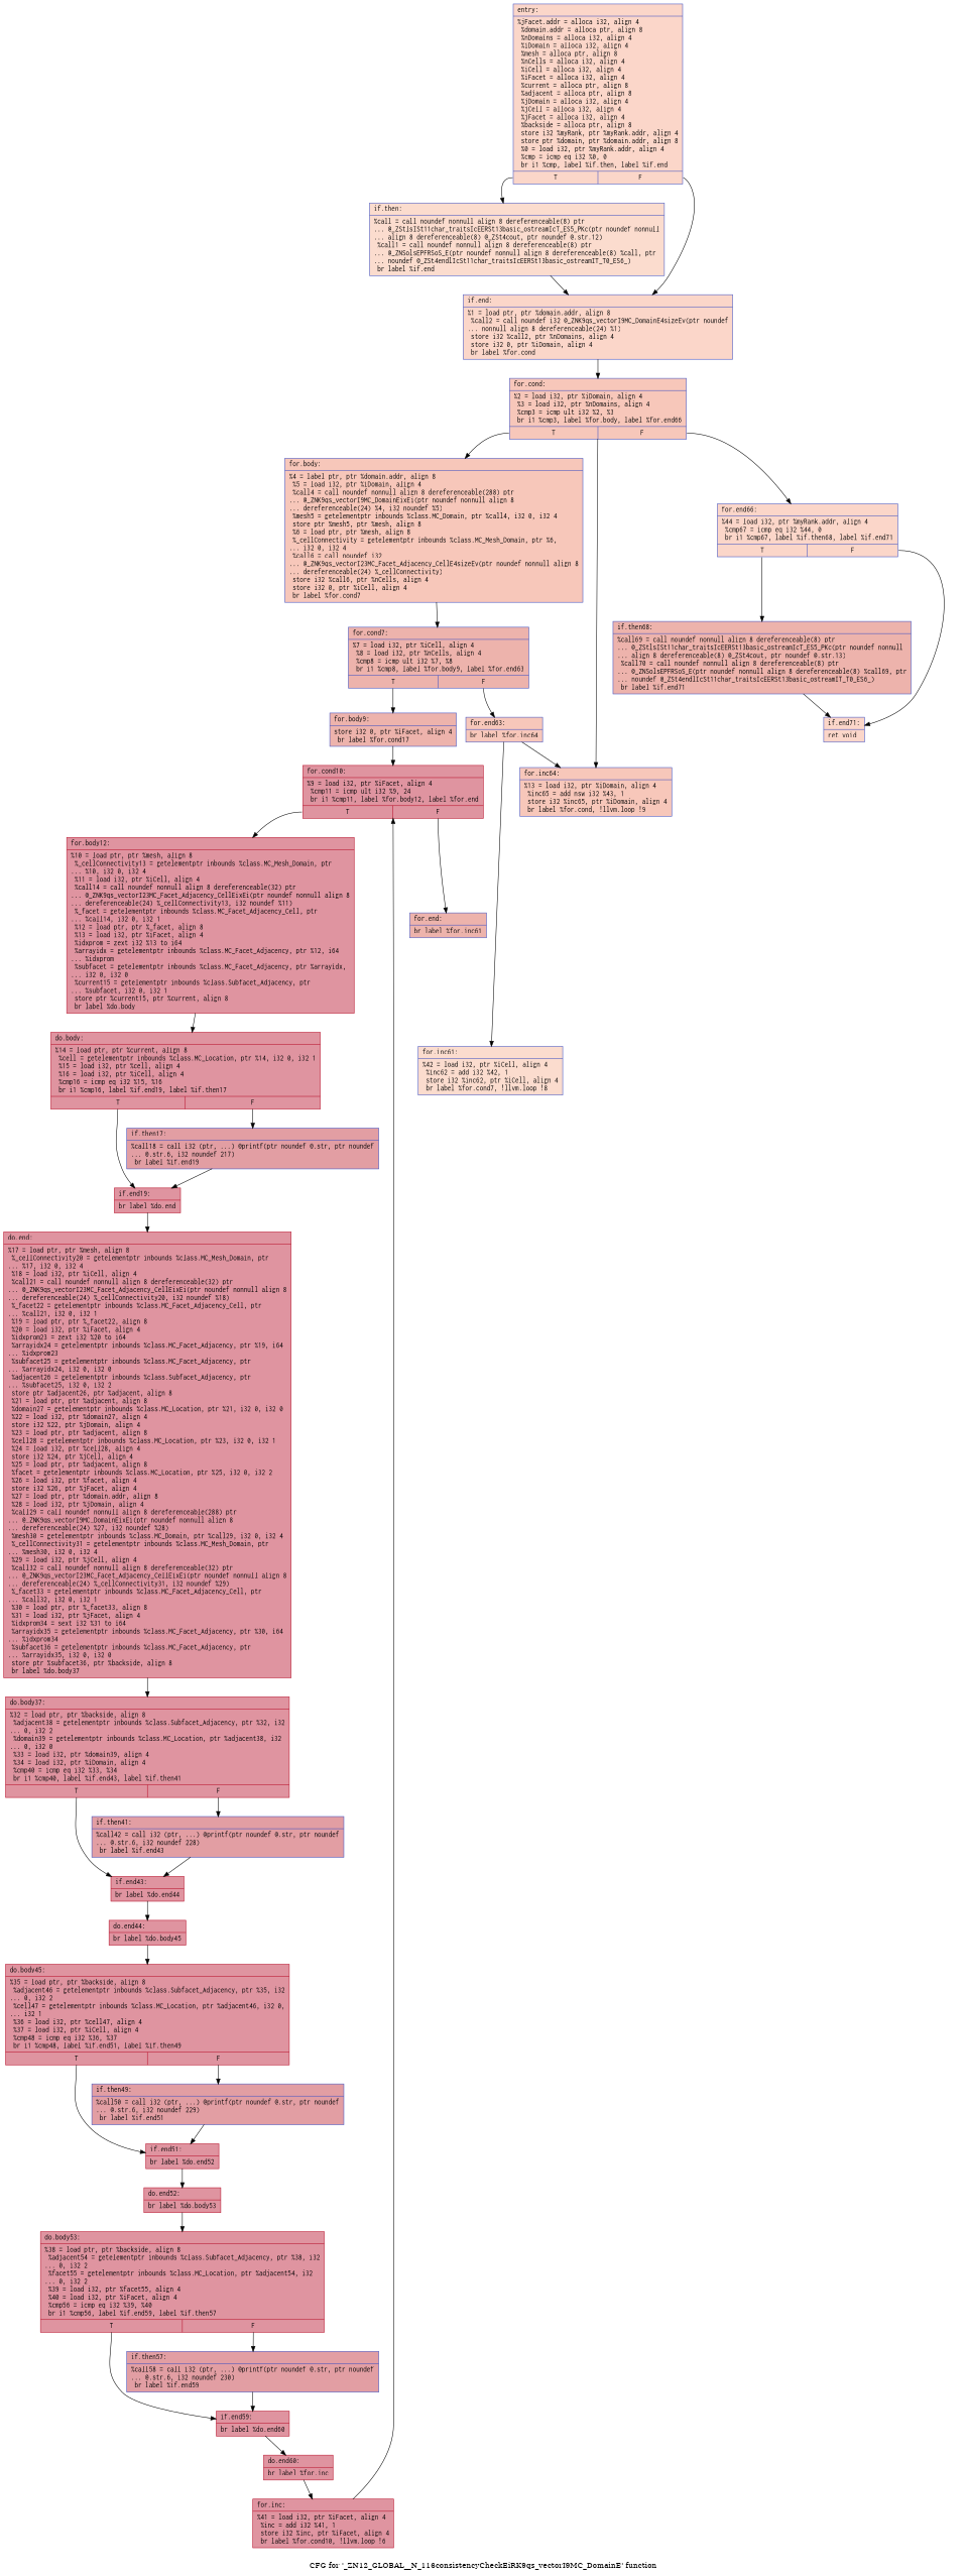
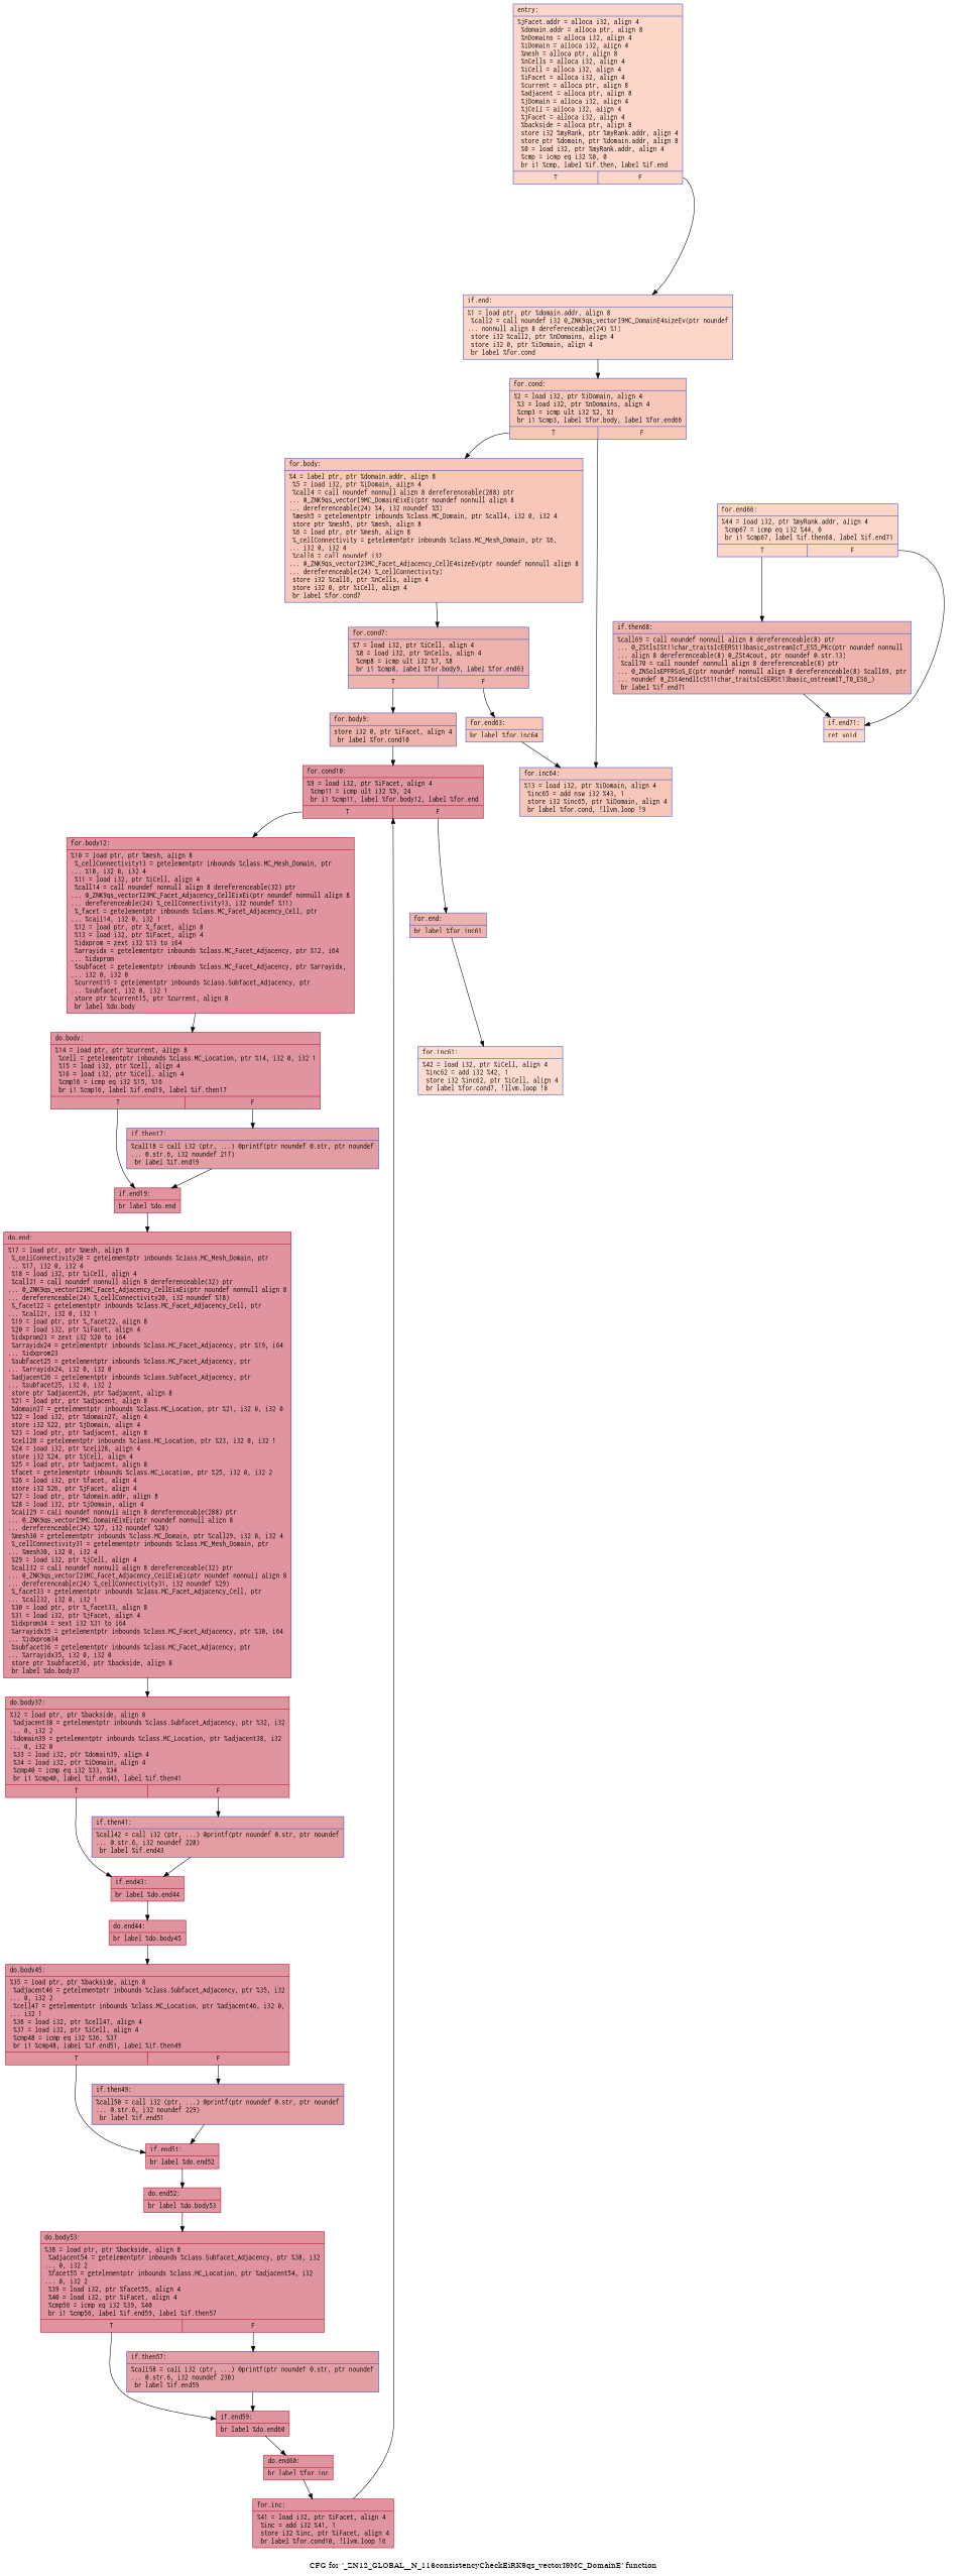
  digraph {
    label="CFG for '_ZN12_GLOBAL__N_116consistencyCheckEiRK9qs_vectorI9MC_DomainE' function"
    node [color="#3d50c3ff" fillcolor="#b70d2870" fontname=Courier shape=record style=filled]
    n1 [fillcolor="#f6a38570" label="{entry:\l|  %jFacet.addr = alloca i32, align 4\l  %domain.addr = alloca ptr, align 8\l  %nDomains = alloca i32, align 4\l  %iDomain = alloca i32, align 4\l  %mesh = alloca ptr, align 8\l  %nCells = alloca i32, align 4\l  %iCell = alloca i32, align 4\l  %iFacet = alloca i32, align 4\l  %current = alloca ptr, align 8\l  %adjacent = alloca ptr, align 8\l  %jDomain = alloca i32, align 4\l  %jCell = alloca i32, align 4\l  %jFacet = alloca i32, align 4\l  %backside = alloca ptr, align 8\l  store i32 %myRank, ptr %myRank.addr, align 4\l  store ptr %domain, ptr %domain.addr, align 8\l  %0 = load i32, ptr %myRank.addr, align 4\l  %cmp = icmp eq i32 %0, 0\l  br i1 %cmp, label %if.then, label %if.end\l|{<s0>T|<s1>F}}"]
-   n2 [fillcolor="#f7af9170" label="{if.then:\l|  %call = call noundef nonnull align 8 dereferenceable(8) ptr\l... @_ZStlsISt11char_traitsIcEERSt13basic_ostreamIcT_ES5_PKc(ptr noundef nonnull\l... align 8 dereferenceable(8) @_ZSt4cout, ptr noundef @.str.12)\l  %call1 = call noundef nonnull align 8 dereferenceable(8) ptr\l... @_ZNSolsEPFRSoS_E(ptr noundef nonnull align 8 dereferenceable(8) %call, ptr\l... noundef @_ZSt4endlIcSt11char_traitsIcEERSt13basic_ostreamIT_T0_ES6_)\l  br label %if.end\l}"]
    n3 [fillcolor="#f6a38570" label="{if.end:\l|  %1 = load ptr, ptr %domain.addr, align 8\l  %call2 = call noundef i32 @_ZNK9qs_vectorI9MC_DomainE4sizeEv(ptr noundef\l... nonnull align 8 dereferenceable(24) %1)\l  store i32 %call2, ptr %nDomains, align 4\l  store i32 0, ptr %iDomain, align 4\l  br label %for.cond\l}"]
    n4 [fillcolor="#ec7f6370" label="{for.cond:\l|  %2 = load i32, ptr %iDomain, align 4\l  %3 = load i32, ptr %nDomains, align 4\l  %cmp3 = icmp ult i32 %2, %3\l  br i1 %cmp3, label %for.body, label %for.end66\l|{<s0>T|<s1>F}}"]
    n5 [fillcolor="#ec7f6370" label="{for.body:\l|  %4 = label ptr, ptr %domain.addr, align 8\l  %5 = load i32, ptr %iDomain, align 4\l  %call4 = call noundef nonnull align 8 dereferenceable(288) ptr\l... @_ZNK9qs_vectorI9MC_DomainEixEi(ptr noundef nonnull align 8\l... dereferenceable(24) %4, i32 noundef %5)\l  %mesh5 = getelementptr inbounds %class.MC_Domain, ptr %call4, i32 0, i32 4\l  store ptr %mesh5, ptr %mesh, align 8\l  %6 = load ptr, ptr %mesh, align 8\l  %_cellConnectivity = getelementptr inbounds %class.MC_Mesh_Domain, ptr %6,\l... i32 0, i32 4\l  %call6 = call noundef i32\l... @_ZNK9qs_vectorI23MC_Facet_Adjacency_CellE4sizeEv(ptr noundef nonnull align 8\l... dereferenceable(24) %_cellConnectivity)\l  store i32 %call6, ptr %nCells, align 4\l  store i32 0, ptr %iCell, align 4\l  br label %for.cond7\l}"]
    n6 [fillcolor="#f6a38570" label="{for.end66:\l|  %44 = load i32, ptr %myRank.addr, align 4\l  %cmp67 = icmp eq i32 %44, 0\l  br i1 %cmp67, label %if.then68, label %if.end71\l|{<s0>T|<s1>F}}"]
    n7 [fillcolor="#ec7f6370" label="{for.inc64:\l|  %13 = load i32, ptr %iDomain, align 4\l  %inc65 = add nsw i32 %43, 1\l  store i32 %inc65, ptr %iDomain, align 4\l  br label %for.cond, !llvm.loop !9\l}"]
    n8 [fillcolor="#d6524470" label="{for.cond7:\l|  %7 = load i32, ptr %iCell, align 4\l  %8 = load i32, ptr %nCells, align 4\l  %cmp8 = icmp ult i32 %7, %8\l  br i1 %cmp8, label %for.body9, label %for.end63\l|{<s0>T|<s1>F}}"]
    n9 [fillcolor="#d6524470" label="{if.then68:\l|  %call69 = call noundef nonnull align 8 dereferenceable(8) ptr\l... @_ZStlsISt11char_traitsIcEERSt13basic_ostreamIcT_ES5_PKc(ptr noundef nonnull\l... align 8 dereferenceable(8) @_ZSt4cout, ptr noundef @.str.13)\l  %call70 = call noundef nonnull align 8 dereferenceable(8) ptr\l... @_ZNSolsEPFRSoS_E(ptr noundef nonnull align 8 dereferenceable(8) %call69, ptr\l... noundef @_ZSt4endlIcSt11char_traitsIcEERSt13basic_ostreamIT_T0_ES6_)\l  br label %if.end71\l}"]
    n10 [fillcolor="#f6a38570" label="{if.end71:\l|  ret void\l}"]
-   n11 [fillcolor="#d6524470" label="{for.body9:\l|  store i32 0, ptr %iFacet, align 4\l  br label %for.cond17\l}"]
+   n11 [fillcolor="#d6524470" label="{for.body9:\l|  store i32 0, ptr %iFacet, align 4\l  br label %for.cond10\l}"]
    n12 [fillcolor="#ec7f6370" label="{for.end63:\l|  br label %for.inc64\l}"]
    n13 [color="#b70d28ff" label="{for.cond10:\l|  %9 = load i32, ptr %iFacet, align 4\l  %cmp11 = icmp ult i32 %9, 24\l  br i1 %cmp11, label %for.body12, label %for.end\l|{<s0>T|<s1>F}}"]
    n14 [color="#b70d28ff" label="{for.body12:\l|  %10 = load ptr, ptr %mesh, align 8\l  %_cellConnectivity13 = getelementptr inbounds %class.MC_Mesh_Domain, ptr\l... %10, i32 0, i32 4\l  %11 = load i32, ptr %iCell, align 4\l  %call14 = call noundef nonnull align 8 dereferenceable(32) ptr\l... @_ZNK9qs_vectorI23MC_Facet_Adjacency_CellEixEi(ptr noundef nonnull align 8\l... dereferenceable(24) %_cellConnectivity13, i32 noundef %11)\l  %_facet = getelementptr inbounds %class.MC_Facet_Adjacency_Cell, ptr\l... %call14, i32 0, i32 1\l  %12 = load ptr, ptr %_facet, align 8\l  %13 = load i32, ptr %iFacet, align 4\l  %idxprom = zext i32 %13 to i64\l  %arrayidx = getelementptr inbounds %class.MC_Facet_Adjacency, ptr %12, i64\l... %idxprom\l  %subfacet = getelementptr inbounds %class.MC_Facet_Adjacency, ptr %arrayidx,\l... i32 0, i32 0\l  %current15 = getelementptr inbounds %class.Subfacet_Adjacency, ptr\l... %subfacet, i32 0, i32 1\l  store ptr %current15, ptr %current, align 8\l  br label %do.body\l}"]
    n15 [fillcolor="#d6524470" label="{for.end:\l|  br label %for.inc61\l}"]
    n16 [color="#b70d28ff" label="{do.body:\l|  %14 = load ptr, ptr %current, align 8\l  %cell = getelementptr inbounds %class.MC_Location, ptr %14, i32 0, i32 1\l  %15 = load i32, ptr %cell, align 4\l  %16 = load i32, ptr %iCell, align 4\l  %cmp16 = icmp eq i32 %15, %16\l  br i1 %cmp16, label %if.end19, label %if.then17\l|{<s0>T|<s1>F}}"]
    n17 [fillcolor="#f7af9170" label="{for.inc61:\l|  %42 = load i32, ptr %iCell, align 4\l  %inc62 = add i32 %42, 1\l  store i32 %inc62, ptr %iCell, align 4\l  br label %for.cond7, !llvm.loop !8\l}"]
    n18 [color="#b70d28ff" label="{if.end19:\l|  br label %do.end\l}"]
    n19 [fillcolor="#be242e70" label="{if.then17:\l|  %call18 = call i32 (ptr, ...) @printf(ptr noundef @.str, ptr noundef\l... @.str.6, i32 noundef 217)\l  br label %if.end19\l}"]
    n20 [color="#b70d28ff" label="{do.end:\l|  %17 = load ptr, ptr %mesh, align 8\l  %_cellConnectivity20 = getelementptr inbounds %class.MC_Mesh_Domain, ptr\l... %17, i32 0, i32 4\l  %18 = load i32, ptr %iCell, align 4\l  %call21 = call noundef nonnull align 8 dereferenceable(32) ptr\l... @_ZNK9qs_vectorI23MC_Facet_Adjacency_CellEixEi(ptr noundef nonnull align 8\l... dereferenceable(24) %_cellConnectivity20, i32 noundef %18)\l  %_facet22 = getelementptr inbounds %class.MC_Facet_Adjacency_Cell, ptr\l... %call21, i32 0, i32 1\l  %19 = load ptr, ptr %_facet22, align 8\l  %20 = load i32, ptr %iFacet, align 4\l  %idxprom23 = zext i32 %20 to i64\l  %arrayidx24 = getelementptr inbounds %class.MC_Facet_Adjacency, ptr %19, i64\l... %idxprom23\l  %subfacet25 = getelementptr inbounds %class.MC_Facet_Adjacency, ptr\l... %arrayidx24, i32 0, i32 0\l  %adjacent26 = getelementptr inbounds %class.Subfacet_Adjacency, ptr\l... %subfacet25, i32 0, i32 2\l  store ptr %adjacent26, ptr %adjacent, align 8\l  %21 = load ptr, ptr %adjacent, align 8\l  %domain27 = getelementptr inbounds %class.MC_Location, ptr %21, i32 0, i32 0\l  %22 = load i32, ptr %domain27, align 4\l  store i32 %22, ptr %jDomain, align 4\l  %23 = load ptr, ptr %adjacent, align 8\l  %cell28 = getelementptr inbounds %class.MC_Location, ptr %23, i32 0, i32 1\l  %24 = load i32, ptr %cell28, align 4\l  store i32 %24, ptr %jCell, align 4\l  %25 = load ptr, ptr %adjacent, align 8\l  %facet = getelementptr inbounds %class.MC_Location, ptr %25, i32 0, i32 2\l  %26 = load i32, ptr %facet, align 4\l  store i32 %26, ptr %jFacet, align 4\l  %27 = load ptr, ptr %domain.addr, align 8\l  %28 = load i32, ptr %jDomain, align 4\l  %call29 = call noundef nonnull align 8 dereferenceable(288) ptr\l... @_ZNK9qs_vectorI9MC_DomainEixEi(ptr noundef nonnull align 8\l... dereferenceable(24) %27, i32 noundef %28)\l  %mesh30 = getelementptr inbounds %class.MC_Domain, ptr %call29, i32 0, i32 4\l  %_cellConnectivity31 = getelementptr inbounds %class.MC_Mesh_Domain, ptr\l... %mesh30, i32 0, i32 4\l  %29 = load i32, ptr %jCell, align 4\l  %call32 = call noundef nonnull align 8 dereferenceable(32) ptr\l... @_ZNK9qs_vectorI23MC_Facet_Adjacency_CellEixEi(ptr noundef nonnull align 8\l... dereferenceable(24) %_cellConnectivity31, i32 noundef %29)\l  %_facet33 = getelementptr inbounds %class.MC_Facet_Adjacency_Cell, ptr\l... %call32, i32 0, i32 1\l  %30 = load ptr, ptr %_facet33, align 8\l  %31 = load i32, ptr %jFacet, align 4\l  %idxprom34 = sext i32 %31 to i64\l  %arrayidx35 = getelementptr inbounds %class.MC_Facet_Adjacency, ptr %30, i64\l... %idxprom34\l  %subfacet36 = getelementptr inbounds %class.MC_Facet_Adjacency, ptr\l... %arrayidx35, i32 0, i32 0\l  store ptr %subfacet36, ptr %backside, align 8\l  br label %do.body37\l}"]
    n21 [color="#b70d28ff" label="{do.body37:\l|  %32 = load ptr, ptr %backside, align 8\l  %adjacent38 = getelementptr inbounds %class.Subfacet_Adjacency, ptr %32, i32\l... 0, i32 2\l  %domain39 = getelementptr inbounds %class.MC_Location, ptr %adjacent38, i32\l... 0, i32 0\l  %33 = load i32, ptr %domain39, align 4\l  %34 = load i32, ptr %iDomain, align 4\l  %cmp40 = icmp eq i32 %33, %34\l  br i1 %cmp40, label %if.end43, label %if.then41\l|{<s0>T|<s1>F}}"]
    n22 [color="#b70d28ff" label="{if.end43:\l|  br label %do.end44\l}"]
    n23 [fillcolor="#be242e70" label="{if.then41:\l|  %call42 = call i32 (ptr, ...) @printf(ptr noundef @.str, ptr noundef\l... @.str.6, i32 noundef 228)\l  br label %if.end43\l}"]
    n24 [color="#b70d28ff" label="{do.end44:\l|  br label %do.body45\l}"]
    n25 [color="#b70d28ff" label="{do.body45:\l|  %35 = load ptr, ptr %backside, align 8\l  %adjacent46 = getelementptr inbounds %class.Subfacet_Adjacency, ptr %35, i32\l... 0, i32 2\l  %cell47 = getelementptr inbounds %class.MC_Location, ptr %adjacent46, i32 0,\l... i32 1\l  %36 = load i32, ptr %cell47, align 4\l  %37 = load i32, ptr %iCell, align 4\l  %cmp48 = icmp eq i32 %36, %37\l  br i1 %cmp48, label %if.end51, label %if.then49\l|{<s0>T|<s1>F}}"]
    n26 [color="#b70d28ff" label="{if.end51:\l|  br label %do.end52\l}"]
    n27 [fillcolor="#be242e70" label="{if.then49:\l|  %call50 = call i32 (ptr, ...) @printf(ptr noundef @.str, ptr noundef\l... @.str.6, i32 noundef 229)\l  br label %if.end51\l}"]
    n28 [color="#b70d28ff" label="{do.end52:\l|  br label %do.body53\l}"]
    n29 [color="#b70d28ff" label="{do.body53:\l|  %38 = load ptr, ptr %backside, align 8\l  %adjacent54 = getelementptr inbounds %class.Subfacet_Adjacency, ptr %38, i32\l... 0, i32 2\l  %facet55 = getelementptr inbounds %class.MC_Location, ptr %adjacent54, i32\l... 0, i32 2\l  %39 = load i32, ptr %facet55, align 4\l  %40 = load i32, ptr %iFacet, align 4\l  %cmp56 = icmp eq i32 %39, %40\l  br i1 %cmp56, label %if.end59, label %if.then57\l|{<s0>T|<s1>F}}"]
    n30 [color="#b70d28ff" label="{if.end59:\l|  br label %do.end60\l}"]
    n31 [fillcolor="#be242e70" label="{if.then57:\l|  %call58 = call i32 (ptr, ...) @printf(ptr noundef @.str, ptr noundef\l... @.str.6, i32 noundef 230)\l  br label %if.end59\l}"]
    n32 [color="#b70d28ff" label="{do.end60:\l|  br label %for.inc\l}"]
    n33 [color="#b70d28ff" label="{for.inc:\l|  %41 = load i32, ptr %iFacet, align 4\l  %inc = add i32 %41, 1\l  store i32 %inc, ptr %iFacet, align 4\l  br label %for.cond10, !llvm.loop !6\l}"]
-   n1 -> n2 [tailport=s0]
    n1 -> n3 [tailport=s1]
-   n2 -> n3
    n3 -> n4
    n4 -> n5 [tailport=s0]
-   n4 -> n6 [tailport=s1]
    n4 -> n7
    n5 -> n8
    n6 -> n9 [tailport=s0]
    n6 -> n10 [tailport=s1]
    n8 -> n11 [tailport=s0]
    n8 -> n12 [tailport=s1]
    n9 -> n10
    n11 -> n13
    n12 -> n7
    n13 -> n14 [tailport=s0]
    n13 -> n15 [tailport=s1]
    n14 -> n16
-   n12 -> n17
+   n15 -> n17
    n16 -> n18 [tailport=s0]
    n16 -> n19 [tailport=s1]
    n18 -> n20
    n19 -> n18
    n20 -> n21
    n21 -> n22 [tailport=s0]
    n21 -> n23 [tailport=s1]
    n22 -> n24
    n23 -> n22
    n24 -> n25
    n25 -> n26 [tailport=s0]
    n25 -> n27 [tailport=s1]
    n26 -> n28
    n27 -> n26
    n28 -> n29
    n29 -> n30 [tailport=s0]
    n29 -> n31 [tailport=s1]
    n30 -> n32
    n31 -> n30
    n32 -> n33
    n33 -> n13
  }
